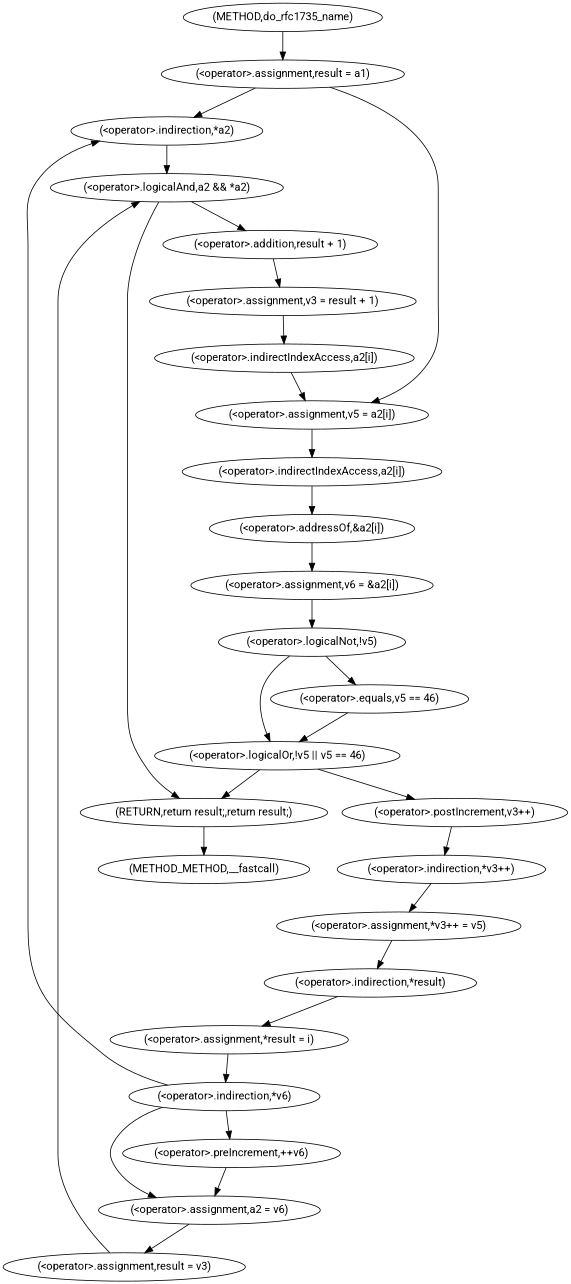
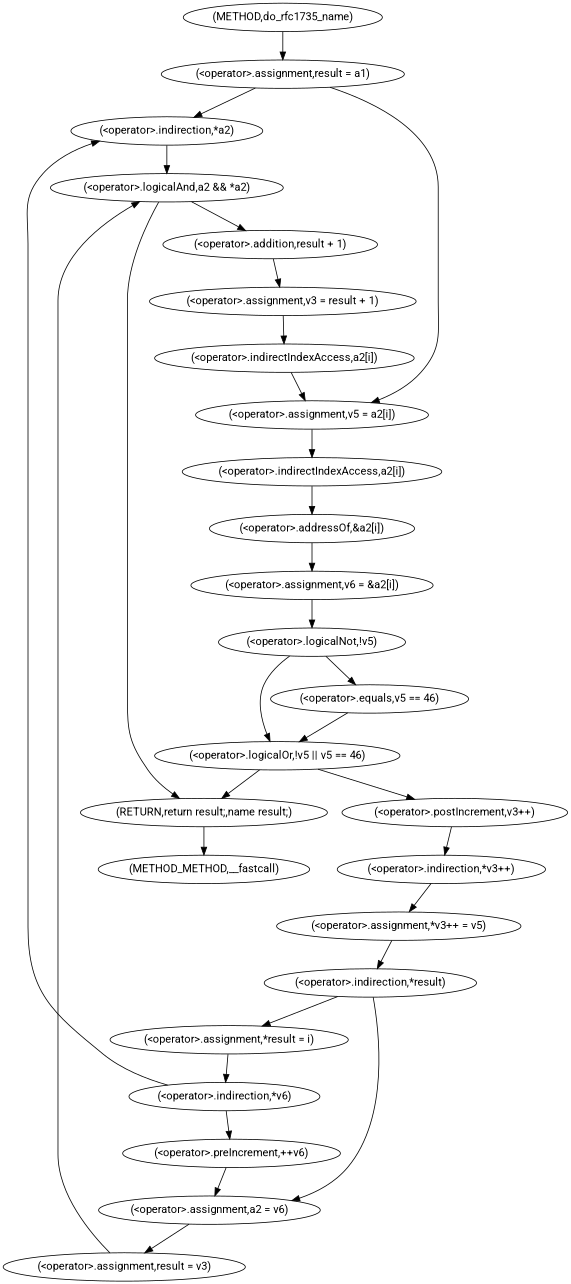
  digraph {
    fontname=Roboto
    node [fontname=Roboto]
    edge [fontname=Roboto]
    n1 [label="(<operator>.assignment,result = a1)"]
    n2 [label="(<operator>.indirection,*a2)"]
    n3 [label="(<operator>.assignment,v5 = a2[i])"]
    n4 [label="(<operator>.logicalAnd,a2 && *a2)"]
    n5 [label="(<operator>.addition,result + 1)"]
-   n6 [label="(RETURN,return result;,return result;)"]
+   n6 [label="(RETURN,return result;,name result;)"]
    n7 [label="(<operator>.assignment,v3 = result + 1)"]
    n8 [label="(METHOD_METHOD,__fastcall)"]
    n9 [label="(<operator>.indirectIndexAccess,a2[i])"]
    n10 [label="(<operator>.indirectIndexAccess,a2[i])"]
    n11 [label="(<operator>.addressOf,&a2[i])"]
    n12 [label="(<operator>.assignment,v6 = &a2[i])"]
    n13 [label="(<operator>.logicalNot,!v5)"]
    n14 [label="(<operator>.logicalOr,!v5 || v5 == 46)"]
    n15 [label="(<operator>.equals,v5 == 46)"]
    n16 [label="(<operator>.postIncrement,v3++)"]
    n17 [label="(<operator>.indirection,*v3++)"]
    n18 [label="(<operator>.assignment,*v3++ = v5)"]
    n19 [label="(<operator>.indirection,*result)"]
    n20 [label="(<operator>.assignment,*result = i)"]
    n21 [label="(<operator>.indirection,*v6)"]
    n22 [label="(<operator>.preIncrement,++v6)"]
    n23 [label="(<operator>.assignment,a2 = v6)"]
    n24 [label="(<operator>.assignment,result = v3)"]
    n25 [label="(METHOD,do_rfc1735_name)"]
    n1 -> n2
    n1 -> n3
    n2 -> n4
    n3 -> n10
    n4 -> n5
    n4 -> n6
    n5 -> n7
    n6 -> n8
    n7 -> n9
    n9 -> n3
    n10 -> n11
    n11 -> n12
    n12 -> n13
    n13 -> n14
    n13 -> n15
    n14 -> n6
    n14 -> n16
    n15 -> n14
    n16 -> n17
    n17 -> n18
    n18 -> n19
    n19 -> n20
    n20 -> n21
    n21 -> n2
    n21 -> n22
-   n21 -> n23
+   n19 -> n23
    n22 -> n23
    n23 -> n24
    n24 -> n4
    n25 -> n1
  }
